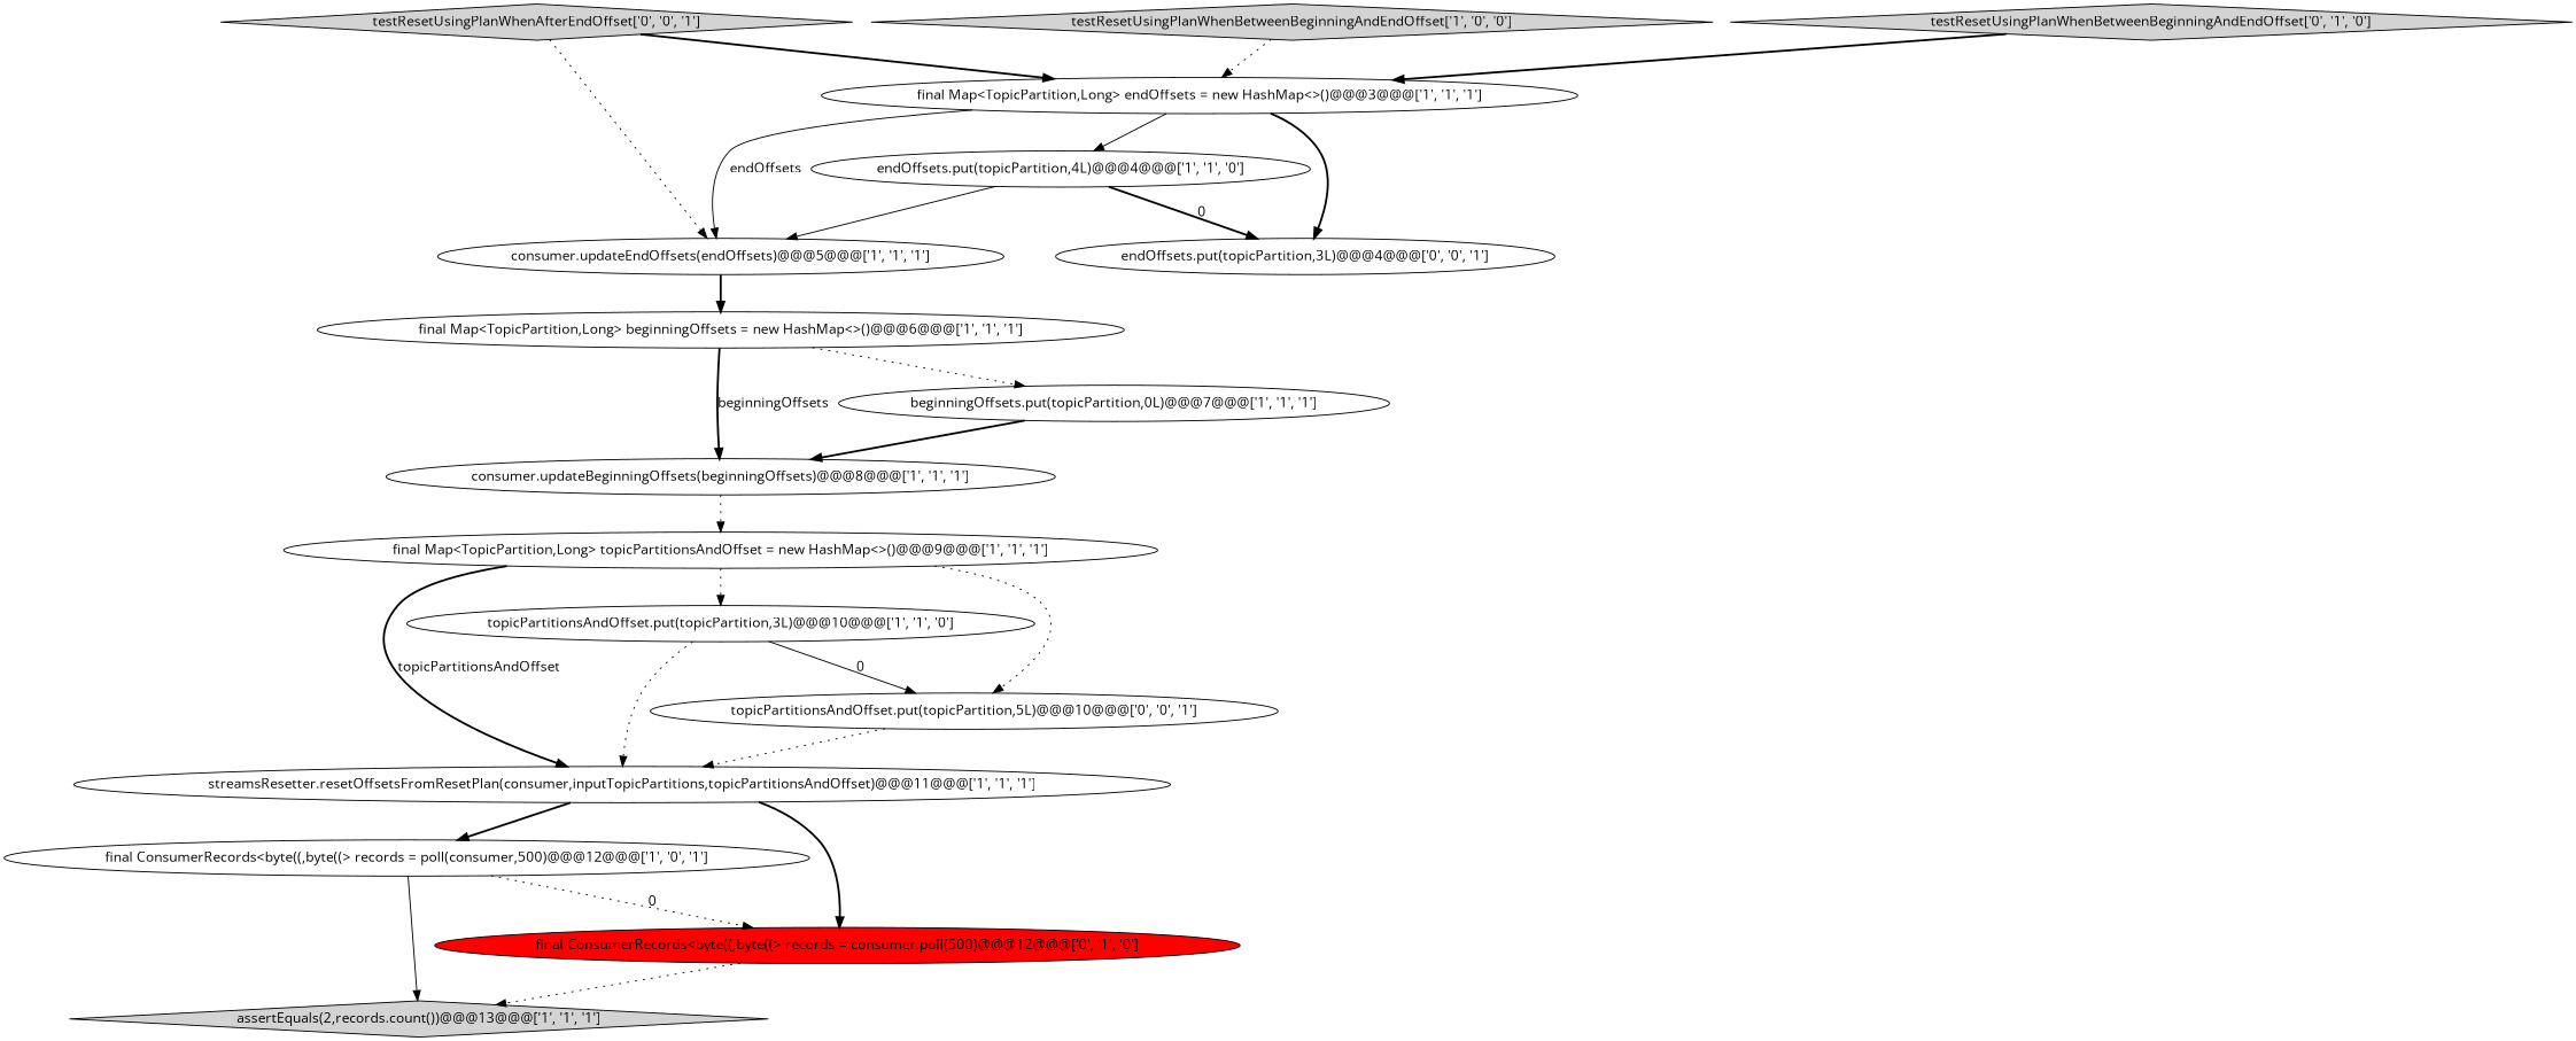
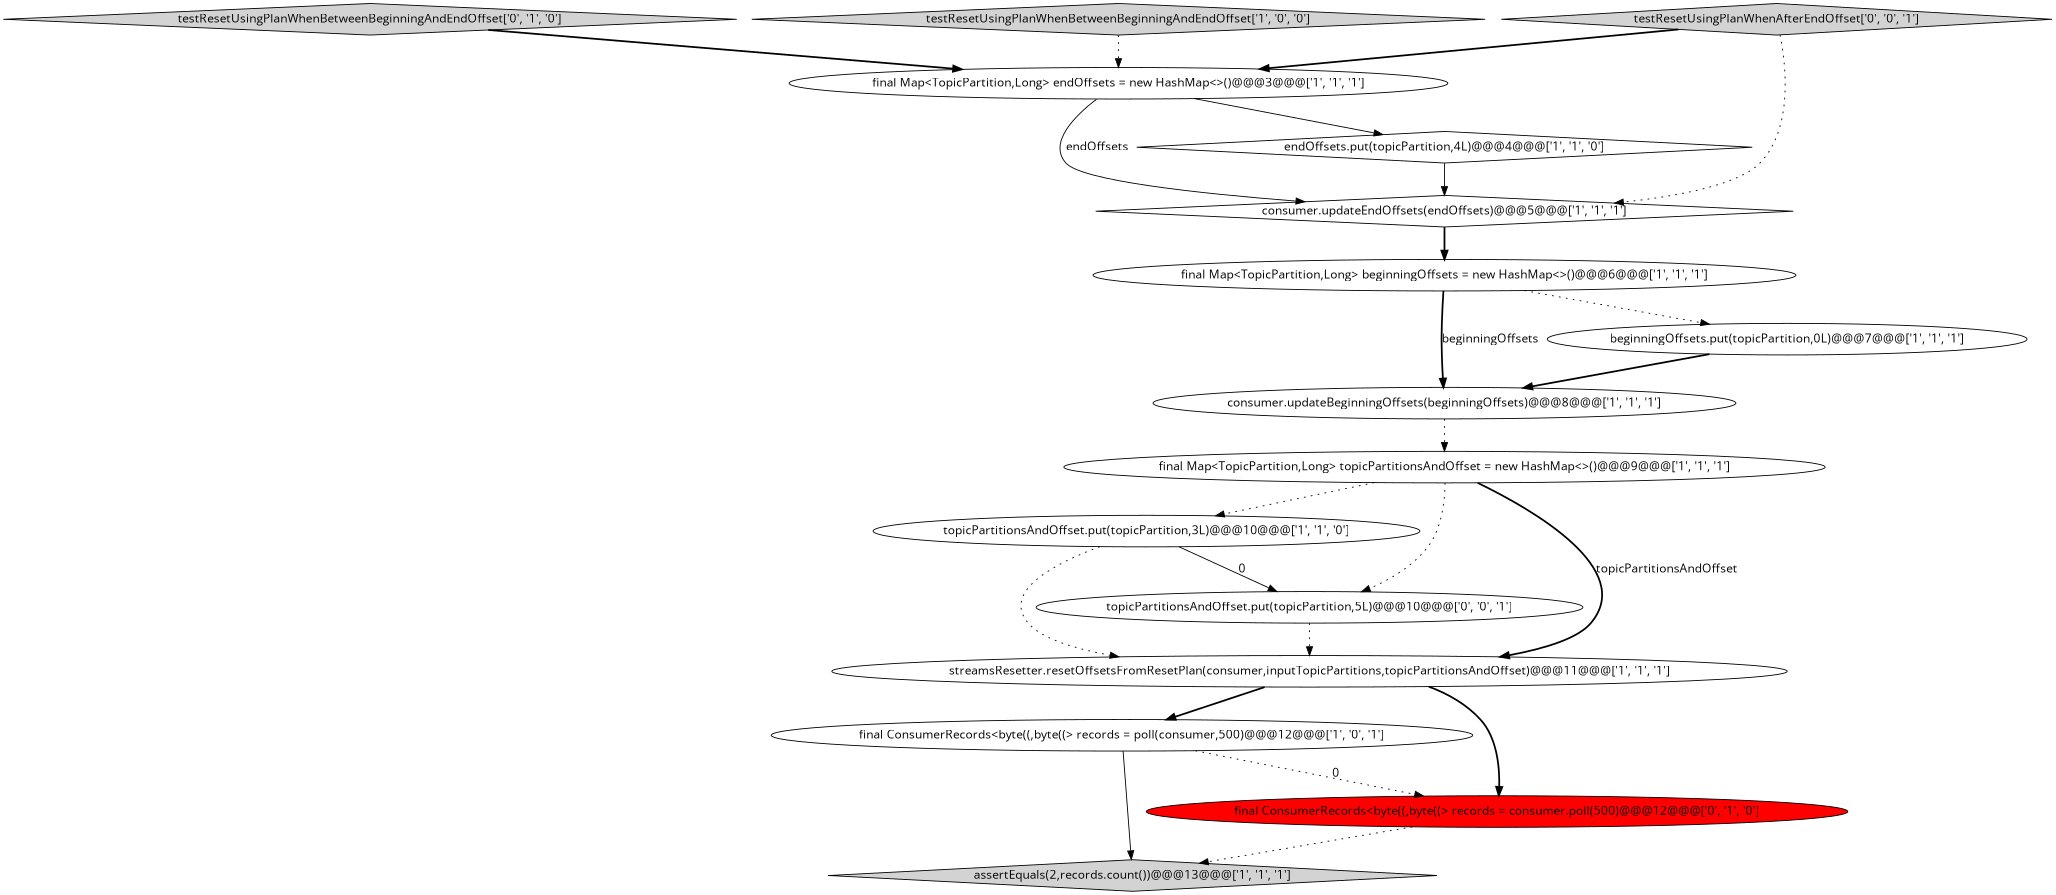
  digraph {
    fontname="Open Sans"
    node [fillcolor=white fontname="Open Sans" shape=ellipse style=filled]
    edge [fontname="Open Sans" style=dotted]
    n1 [label="consumer.updateBeginningOffsets(beginningOffsets)@@@8@@@['1', '1', '1']"]
    n2 [label="final Map<TopicPartition,Long> topicPartitionsAndOffset = new HashMap<>()@@@9@@@['1', '1', '1']"]
    n3 [label="topicPartitionsAndOffset.put(topicPartition,3L)@@@10@@@['1', '1', '0']"]
    n4 [label="topicPartitionsAndOffset.put(topicPartition,5L)@@@10@@@['0', '0', '1']"]
    n5 [label="streamsResetter.resetOffsetsFromResetPlan(consumer,inputTopicPartitions,topicPartitionsAndOffset)@@@11@@@['1', '1', '1']"]
    n6 [label="final ConsumerRecords<byte((,byte((> records = poll(consumer,500)@@@12@@@['1', '0', '1']"]
    n7 [fillcolor=red label="final ConsumerRecords<byte((,byte((> records = consumer.poll(500)@@@12@@@['0', '1', '0']"]
-   n8 [label="endOffsets.put(topicPartition,4L)@@@4@@@['1', '1', '0']"]
-   n9 [label="endOffsets.put(topicPartition,3L)@@@4@@@['0', '0', '1']"]
-   n10 [label="consumer.updateEndOffsets(endOffsets)@@@5@@@['1', '1', '1']"]
+   n8 [label="endOffsets.put(topicPartition,4L)@@@4@@@['1', '1', '0']" shape=diamond]
+   n10 [label="consumer.updateEndOffsets(endOffsets)@@@5@@@['1', '1', '1']" shape=diamond]
    n11 [label="final Map<TopicPartition,Long> beginningOffsets = new HashMap<>()@@@6@@@['1', '1', '1']"]
    n12 [label="beginningOffsets.put(topicPartition,0L)@@@7@@@['1', '1', '1']"]
    n13 [fillcolor=lightgray label="testResetUsingPlanWhenBetweenBeginningAndEndOffset['0', '1', '0']" shape=diamond]
    n14 [label="final Map<TopicPartition,Long> endOffsets = new HashMap<>()@@@3@@@['1', '1', '1']"]
    n15 [fillcolor=lightgray label="assertEquals(2,records.count())@@@13@@@['1', '1', '1']" shape=diamond]
    n16 [fillcolor=lightgray label="testResetUsingPlanWhenBetweenBeginningAndEndOffset['1', '0', '0']" shape=diamond]
    n17 [fillcolor=lightgray label="testResetUsingPlanWhenAfterEndOffset['0', '0', '1']" shape=diamond]
    n1 -> n2
    n2 -> n3
    n2 -> n4
    n2 -> n5 [label=topicPartitionsAndOffset style=bold]
    n3 -> n4 [label=0 style=solid]
    n3 -> n5
    n4 -> n5
    n5 -> n6 [style=bold]
    n5 -> n7 [style=bold]
    n6 -> n7 [label=0]
    n6 -> n15 [style=solid]
    n7 -> n15
-   n8 -> n9 [label=0 style=bold]
    n8 -> n10 [style=solid]
    n10 -> n11 [style=bold]
    n11 -> n1 [label=beginningOffsets style=bold]
    n11 -> n12
    n12 -> n1 [style=bold]
    n13 -> n14 [style=bold]
    n14 -> n8 [style=solid]
-   n14 -> n9 [style=bold]
    n14 -> n10 [label=endOffsets style=solid]
    n16 -> n14
    n17 -> n10
    n17 -> n14 [style=bold]
  }
